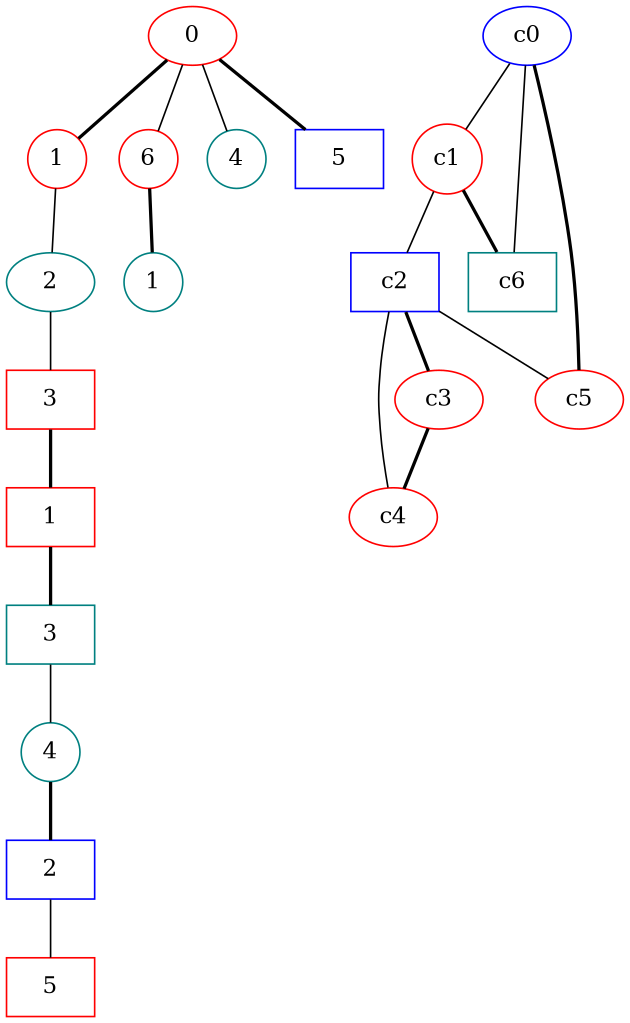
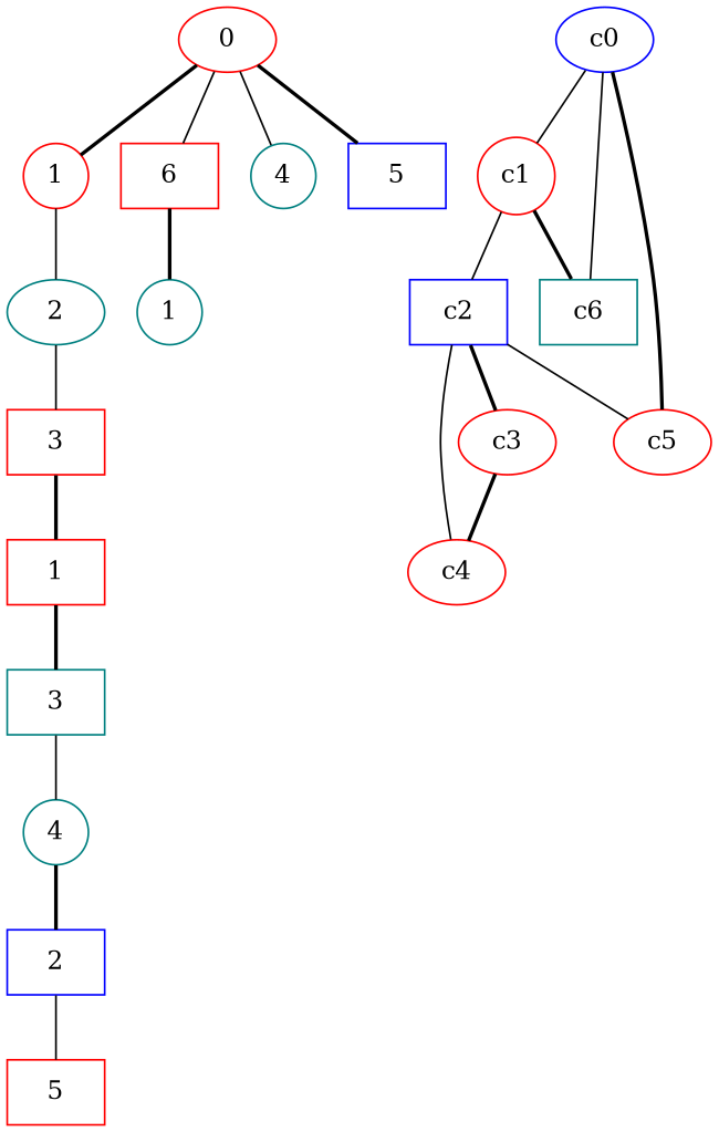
  graph {
    node [color=red shape=box]
    edge [style=solid]
    n1 [label=0 shape=ellipse]
    n2 [label=1 shape=circle]
-   n3 [label=6 shape=circle]
+   n3 [label=6]
    n4 [color=teal label=4 shape=circle]
    n5 [color=blue label=5]
    n6 [color=teal label=2 shape=ellipse]
    n7 [color=teal label=1 shape=circle]
    n8 [label=3]
    n9 [label=1]
    n10 [color=teal label=3]
    n11 [color=teal label=4 shape=circle]
    n12 [color=blue label=2]
    n13 [label=5]
    c0 [color=blue shape=ellipse]
    c1 [shape=circle]
    c5 [shape=ellipse]
    c6 [color=teal]
    c2 [color=blue]
    c4 [shape=ellipse]
    c3 [shape=ellipse]
    n1 -- n2 [style=bold]
    n1 -- n3
    n1 -- n4
    n1 -- n5 [style=bold]
    n2 -- n6
    n3 -- n7 [style=bold]
    n6 -- n8
    n8 -- n9 [style=bold]
    n9 -- n10 [style=bold]
    n10 -- n11
    n11 -- n12 [style=bold]
    n12 -- n13
    c0 -- c1
    c0 -- c5 [style=bold]
    c0 -- c6
    c1 -- c6 [style=bold]
    c1 -- c2
    c2 -- c5
    c2 -- c4
    c2 -- c3 [style=bold]
    c3 -- c4 [style=bold]
  }
